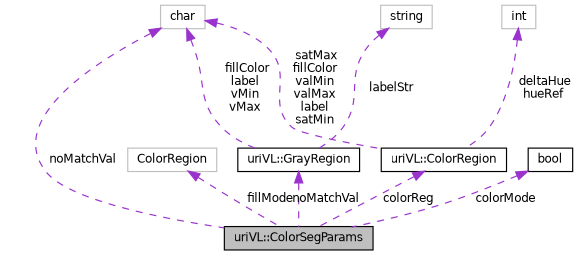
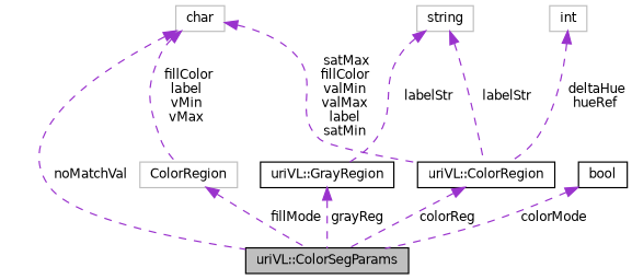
  digraph {
    node [color=black fillcolor=white fontname=Helvetica fontsize=10 shape=record style=filled]
    edge [color=darkorchid3 dir=back fontname=Helvetica fontsize=10 labelfontname=Helvetica labelfontsize=10 style=dashed]
    n1 [fillcolor=grey75 fontcolor=black height=0.2 label="uriVL::ColorSegParams" width=0.4]
    n2 [color=grey75 height=0.2 label=ColorRegion width=0.4]
    n3 [height=0.2 label="uriVL::ColorRegion" width=0.4]
    n4 [color=grey75 height=0.2 label=char width=0.4]
    n5 [height=0.2 label="uriVL::GrayRegion" width=0.4]
    n6 [color=grey75 height=0.2 label=int width=0.4]
    n7 [color=grey75 height=0.2 label=string width=0.4]
    n8 [height=0.2 label=bool width=0.4]
    n2 -> n1 [label=" fillMode"]
    n3 -> n1 [label=" colorReg"]
    n4 -> n1 [label=" noMatchVal"]
    n4 -> n3 [label=" satMax\nfillColor\nvalMin\nvalMax\nlabel\nsatMin"]
-   n4 -> n5 [label=" fillColor\nlabel\nvMin\nvMax"]
-   n5 -> n1 [label=" noMatchVal"]
+   n4 -> n2 [label=" fillColor\nlabel\nvMin\nvMax"]
+   n5 -> n1 [label=" grayReg"]
    n6 -> n3 [label=" deltaHue\nhueRef"]
+   n7 -> n3 [label=" labelStr"]
    n7 -> n5 [label=" labelStr"]
    n8 -> n1 [label=" colorMode"]
  }
